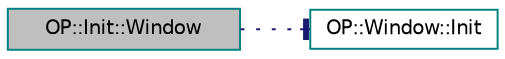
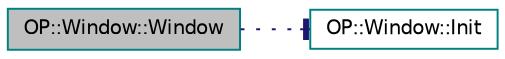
  digraph {
    rankdir=LR
    node [color=teal fontname=Helvetica fontsize=10 shape=record style=filled]
-   n1 [fillcolor=grey75 fontcolor=black height=0.2 label="OP::Init::Window" width=0.4]
+   n1 [fillcolor=grey75 fontcolor=black height=0.2 label="OP::Window::Window" width=0.4]
    n2 [fillcolor=white height=0.2 label="OP::Window::Init" width=0.4]
    n1 -> n2 [color=midnightblue fontname=Helvetica fontsize=10 labelfontname=Helvetica labelfontsize=10 style=dotted arrowhead=tee]
  }
